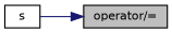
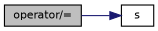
  digraph {
    rankdir=LR
    node [color=black fontname=Helvetica fontsize=10 shape=record]
    n1 [fillcolor=grey75 fontcolor=black height=0.2 label="operator/=" style=filled width=0.4]
    n2 [height=0.2 label=s width=0.4]
-   n2 -> n1 [color=midnightblue fontname=Helvetica fontsize=10 labelfontname=Helvetica labelfontsize=10 style=solid]
+   n1 -> n2 [color=midnightblue fontname=Helvetica fontsize=10 labelfontname=Helvetica labelfontsize=10 style=solid]
  }
